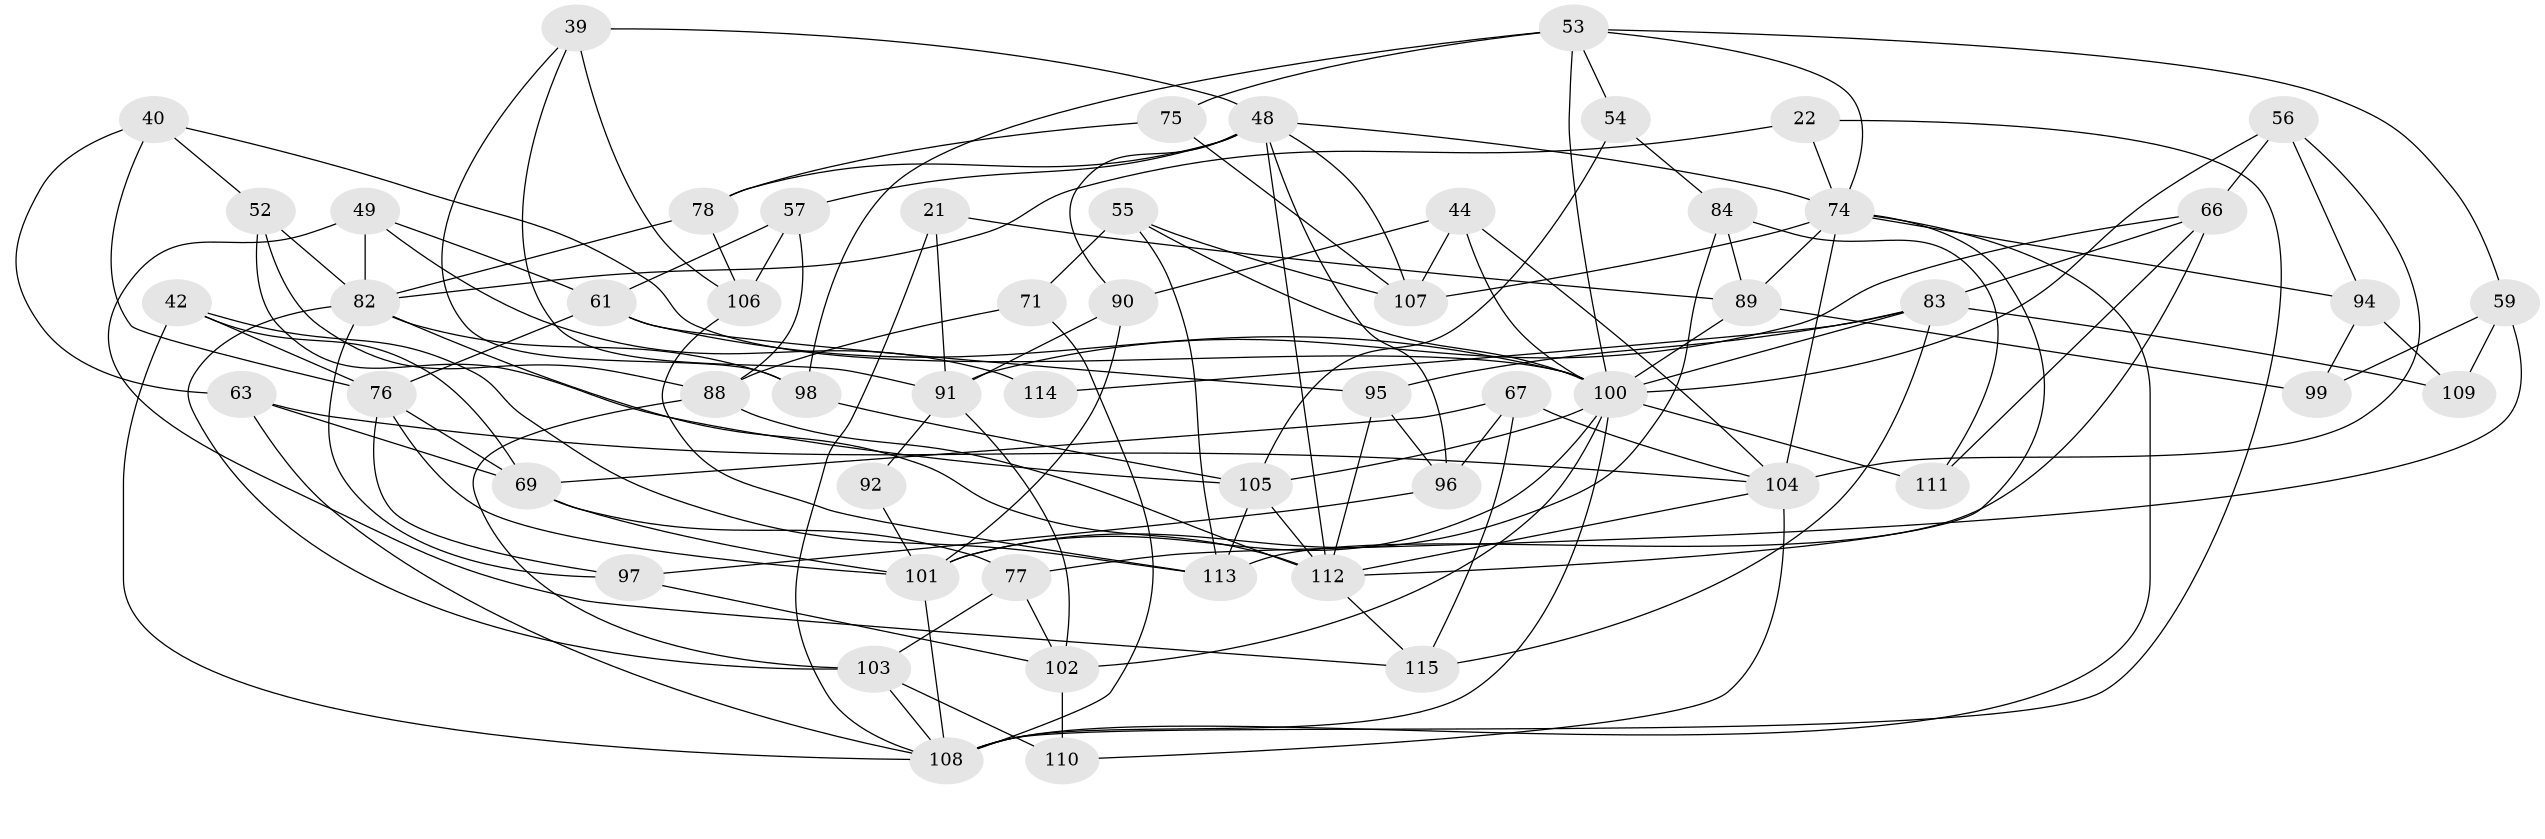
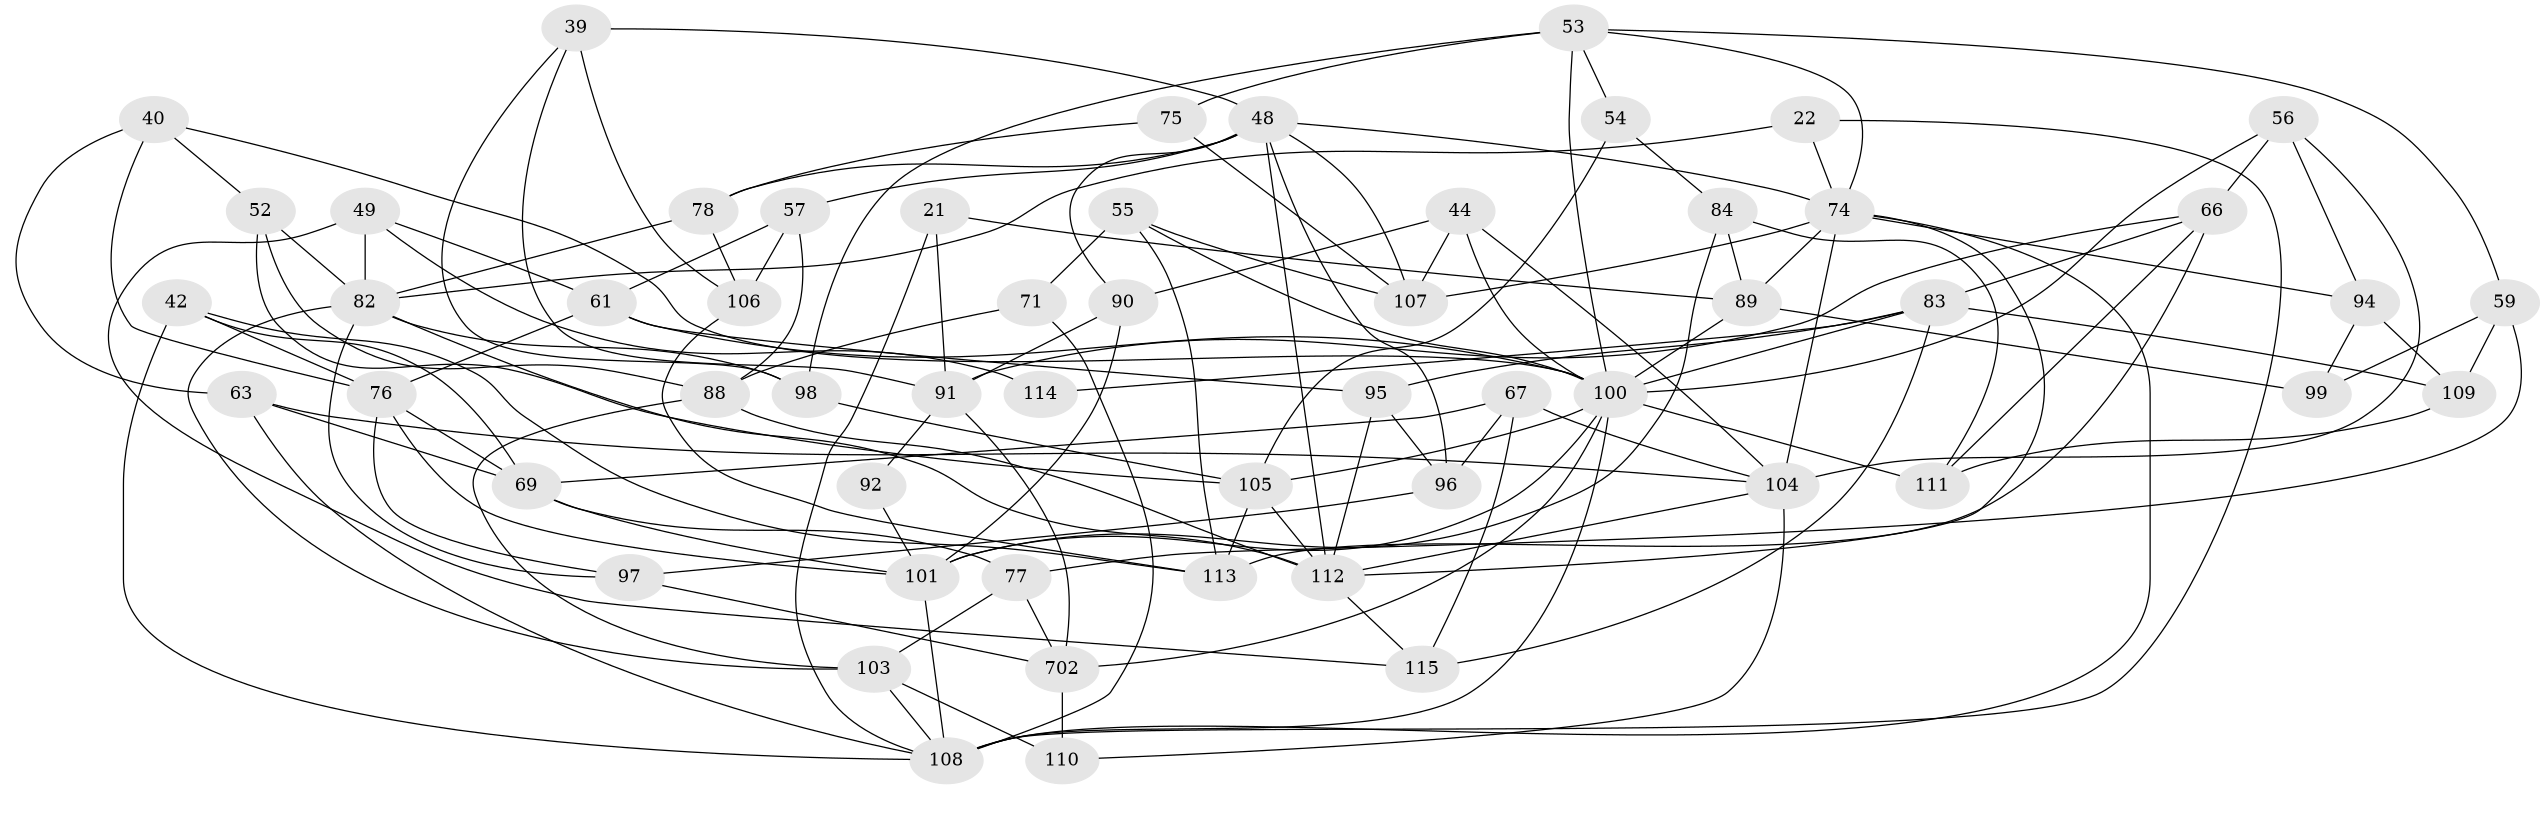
  graph {
    node [color=gray90 style=filled]
    89 [super="+38"]
    100 [super="+25+58+64+87"]
    99
    21
    91 [super="+68"]
    108 [super="+37+41+72"]
    92
-   102 [super="+85"]
+   102 [super="+85" label=702]
    74 [super="+65+51"]
    104 [super="+9+24"]
    107 [super="+80"]
    112 [super="+86"]
    94
    22
    82 [super="+73"]
    98
    97
    103 [super="+60"]
    42 [super="+15"]
    76 [super="+7+70"]
    69 [super="+46"]
    113 [super="+23"]
    39
    48 [super="+14+26+32"]
    106
    90
    57
    78
    96
    105 [super="+29+79+30"]
    40
    52
    63
    88 [super="+43"]
    101 [super="+50+34"]
    111
    77
    44
    110
    61 [super="+36"]
    115
    95
    49
    114
    53 [super="+2+31"]
    54
    59
    75
    84
    109
    55
    71
    66 [super="+18"]
    83 [super="+5+8"]
    56
    67
    89 -- 100
    89 -- 99 [weight=2]
    100 -- 108 [weight=2]
    100 -- 102 [weight=2]
    100 -- 105 [weight=3]
    100 -- 101
    100 -- 111
    21 -- 89
    21 -- 91
    21 -- 108 [weight=2]
    91 -- 92 [weight=2]
    91 -- 102
    92 -- 101
    102 -- 110
    74 -- 89
    74 -- 108 [weight=2]
    74 -- 104
    74 -- 107
    74 -- 112
    74 -- 94
    104 -- 112 [weight=2]
    104 -- 110
    112 -- 115
    94 -- 99
    94 -- 109
    22 -- 108
    22 -- 74 [weight=2]
    22 -- 82
    82 -- 112
    82 -- 98
    82 -- 97
    82 -- 103
    98 -- 105
    97 -- 102
    103 -- 108 [weight=4]
    103 -- 110
    42 -- 108
    42 -- 76 [weight=2]
    42 -- 69
    42 -- 113
    76 -- 97
    76 -- 69
    76 -- 101
    69 -- 101 [weight=2]
    69 -- 77
    39 -- 91
    39 -- 98
    39 -- 48
    39 -- 106
    48 -- 74 [weight=2]
    48 -- 107
    48 -- 112 [weight=2]
    48 -- 90
    48 -- 57
    48 -- 78
    48 -- 96
    106 -- 113
    90 -- 91
    90 -- 101
    57 -- 106
    57 -- 88
    57 -- 61
    78 -- 82
    78 -- 106
    96 -- 97
    105 -- 112 [weight=3]
    105 -- 113
    40 -- 100
    40 -- 76
    40 -- 52
    40 -- 63
    52 -- 82
    52 -- 105
    52 -- 88
    63 -- 108
    63 -- 104
    63 -- 69
    88 -- 112
    88 -- 103
    101 -- 108 [weight=3]
    77 -- 102
    77 -- 103
    44 -- 100
    44 -- 104
    44 -- 107
    44 -- 90
    61 -- 100 [weight=3]
    61 -- 76 [weight=2]
    61 -- 95
    95 -- 112
    95 -- 96
    49 -- 82
    49 -- 61
    49 -- 115
    49 -- 114
    53 -- 100 [weight=2]
    53 -- 74
    53 -- 98
    53 -- 54 [weight=2]
    53 -- 59
    53 -- 75
    54 -- 105
    54 -- 84
    59 -- 99
    59 -- 77
    59 -- 109
    75 -- 107 [weight=2]
    75 -- 78
    84 -- 89
    84 -- 101
    84 -- 111
+   109 -- 111
    55 -- 100
    55 -- 107
    55 -- 113
    55 -- 71
    71 -- 108
    71 -- 88 [weight=2]
    66 -- 91
    66 -- 113 [weight=2]
    66 -- 111
    66 -- 83
    83 -- 100 [weight=3]
    83 -- 115
    83 -- 95
    83 -- 114 [weight=3]
    83 -- 109
    56 -- 100
    56 -- 104
    56 -- 94
    56 -- 66
    67 -- 104
    67 -- 69
    67 -- 96
    67 -- 115
  }
